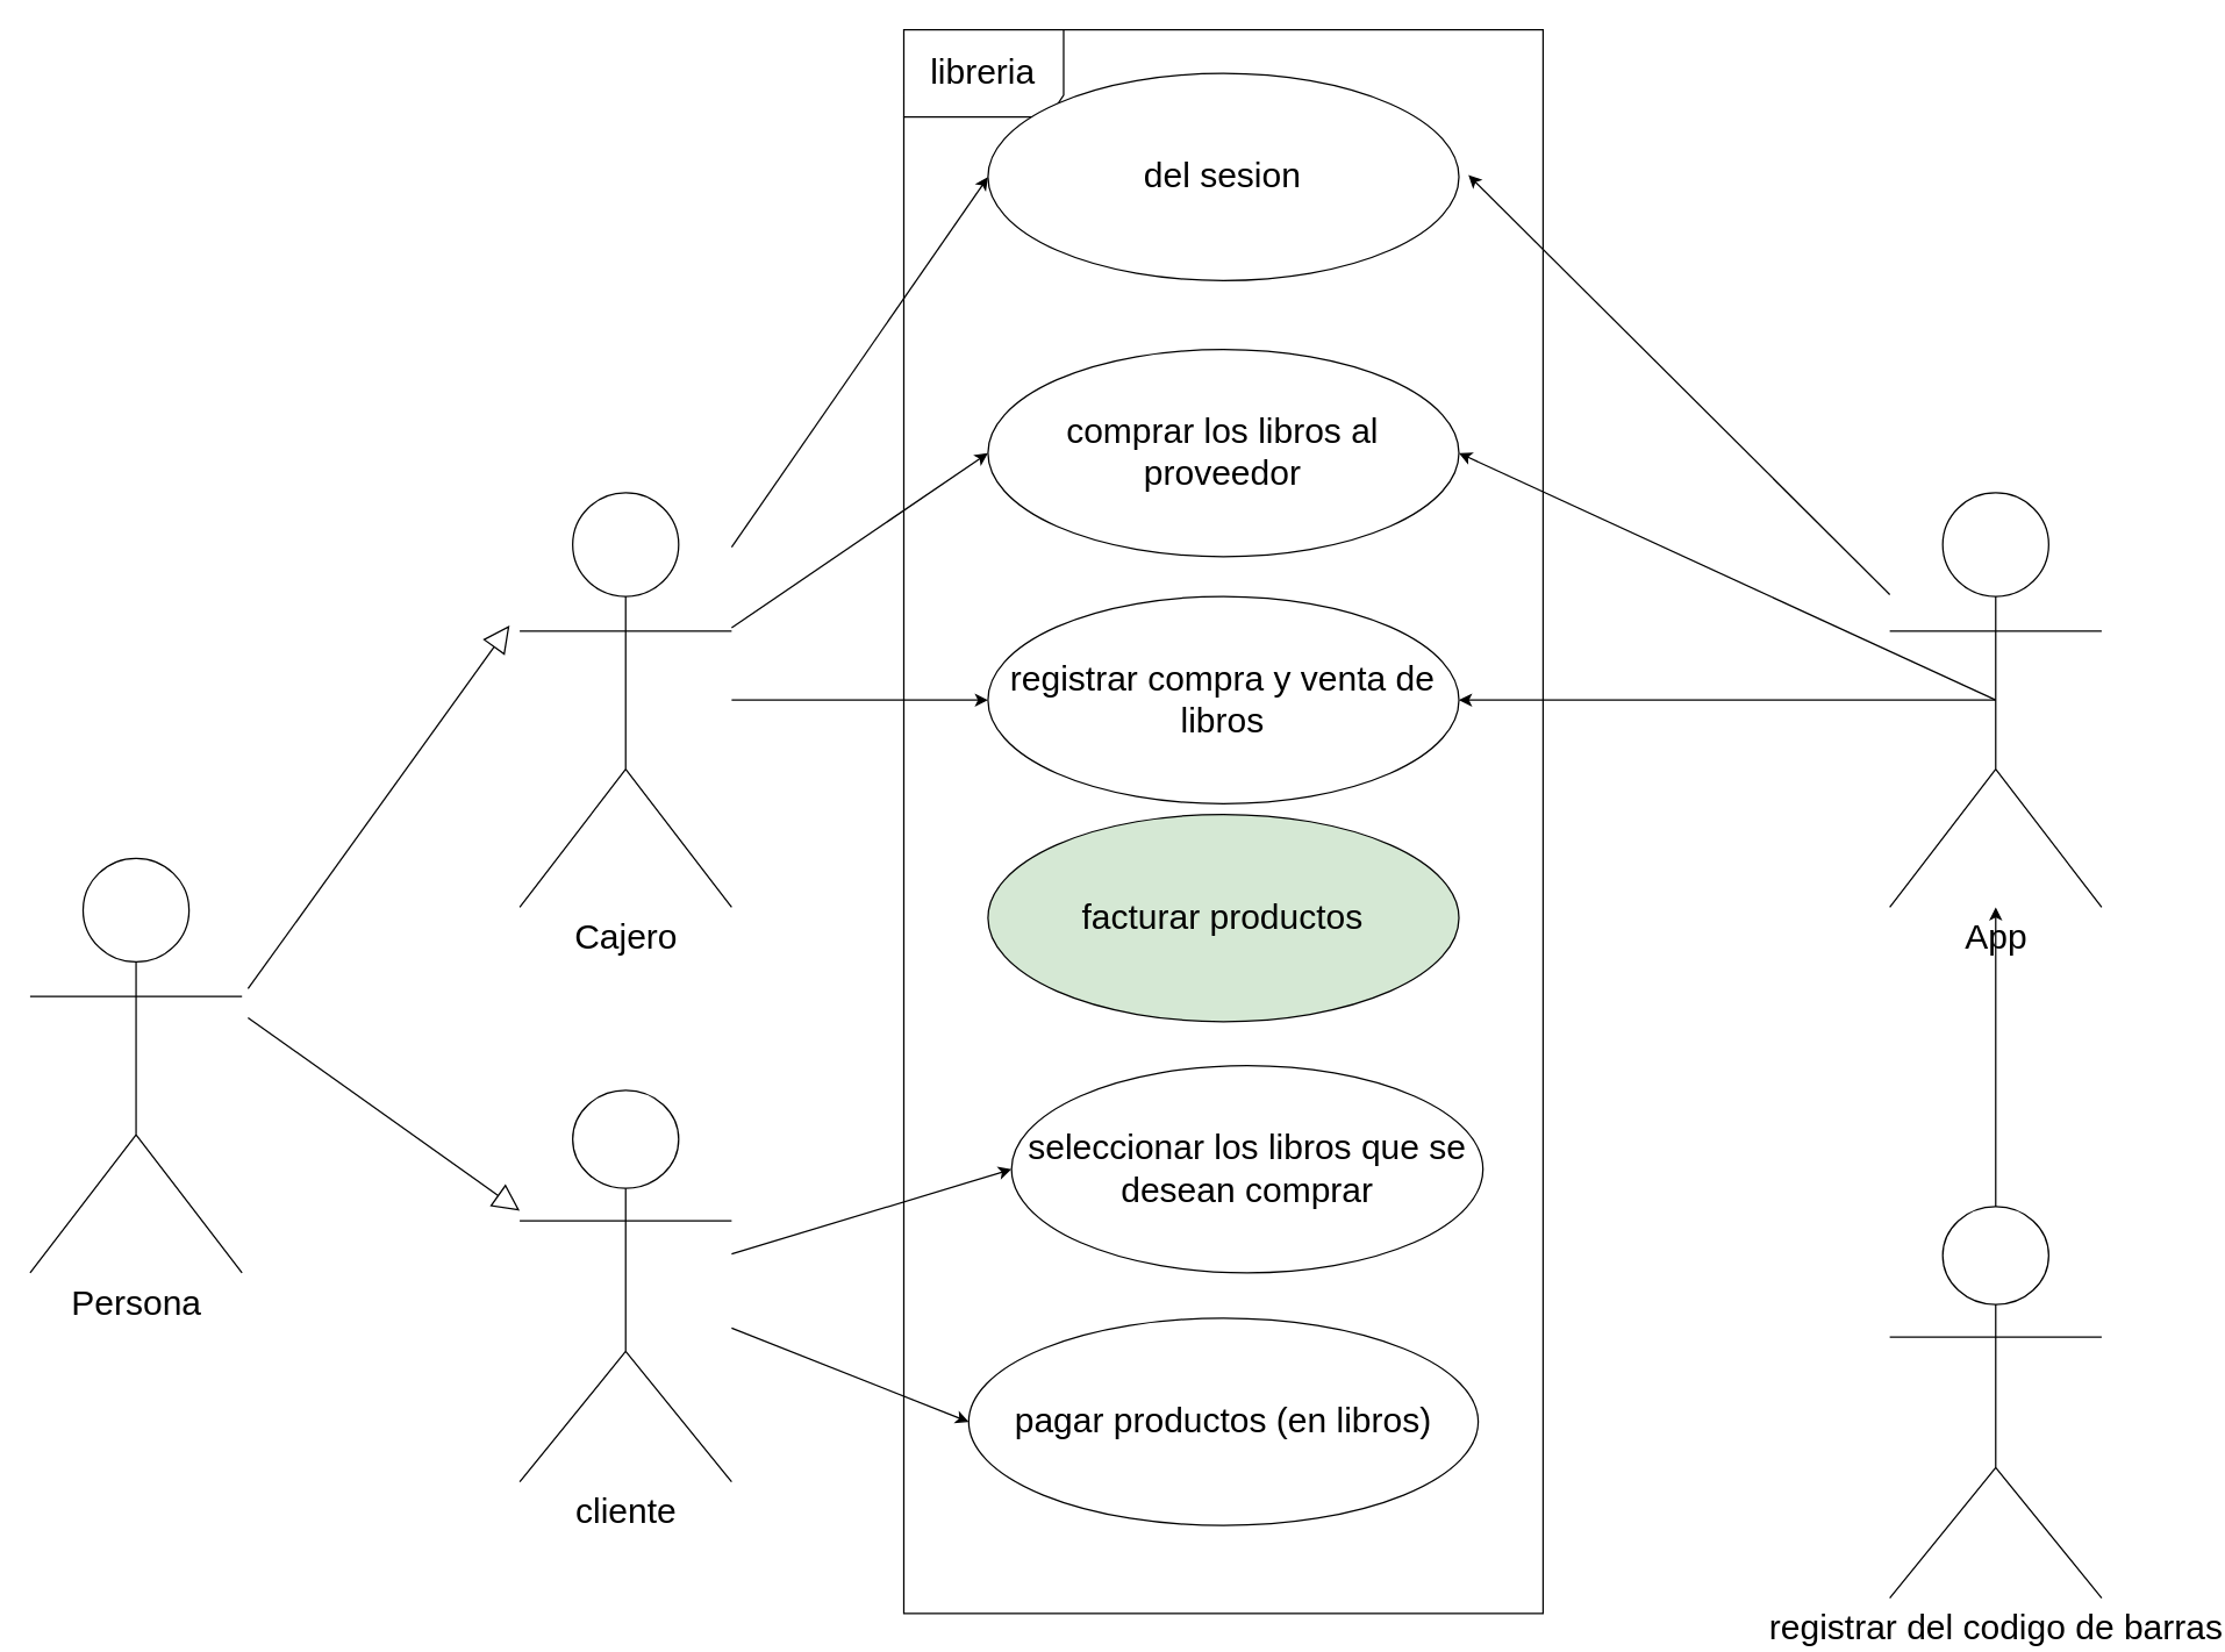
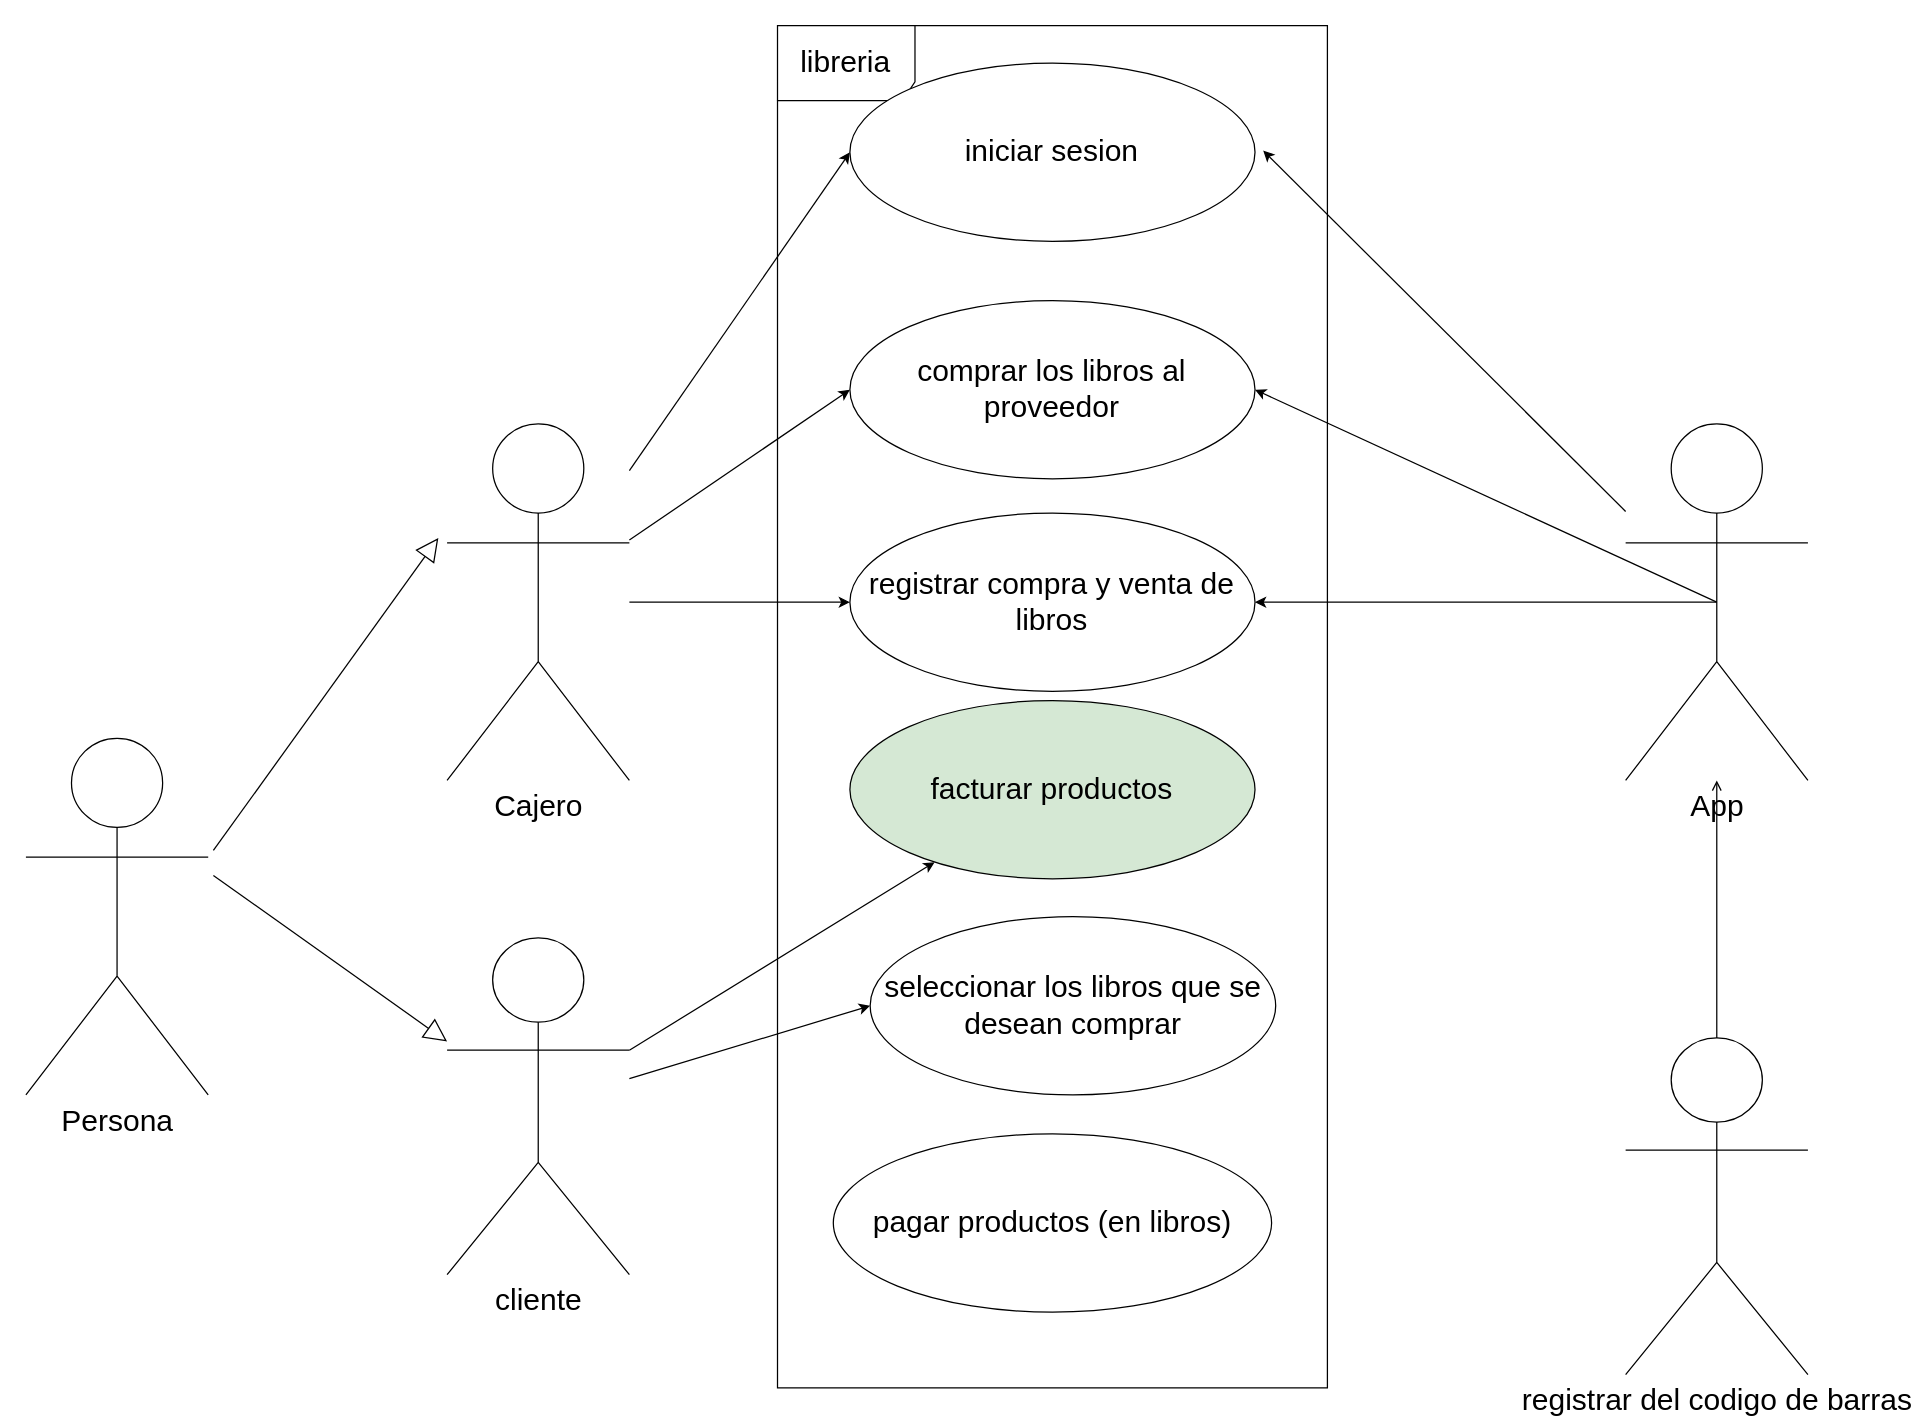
  <mxCell id="0" />
  <mxCell id="1" parent="0" />
- <mxCell id="2" style="edgeStyle=none;html=1;entryX=0;entryY=0.5;entryDx=0;entryDy=0;fontSize=24;" parent="1" source="3" target="20" edge="1"><mxGeometry relative="1" as="geometry" /></mxCell>
+ <mxCell id="2" style="edgeStyle=none;html=1;fontSize=24;" parent="1" source="3" target="21" edge="1"><mxGeometry relative="1" as="geometry" /></mxCell>
  <mxCell id="3" value="&lt;font style=&quot;font-size: 24px;&quot;&gt;cliente&lt;/font&gt;" style="shape=umlActor;verticalLabelPosition=bottom;verticalAlign=top;html=1;container=0;" parent="1" vertex="1"><mxGeometry x="356.999" y="750" width="145.862" height="269.434" as="geometry" /></mxCell>
  <mxCell id="4" style="edgeStyle=none;html=1;entryX=0;entryY=0.5;entryDx=0;entryDy=0;" parent="1" source="5" target="22" edge="1"><mxGeometry relative="1" as="geometry" /></mxCell>
  <mxCell id="5" value="&lt;font style=&quot;font-size: 24px;&quot;&gt;Cajero&lt;/font&gt;" style="shape=umlActor;verticalLabelPosition=bottom;verticalAlign=top;html=1;container=0;" parent="1" vertex="1"><mxGeometry x="356.999" y="338.684" width="145.862" height="285.283" as="geometry" /></mxCell>
  <mxCell id="6" style="edgeStyle=none;html=1;" parent="1" source="7" edge="1"><mxGeometry relative="1" as="geometry"><mxPoint x="1010" y="120" as="targetPoint" /></mxGeometry></mxCell>
  <mxCell id="7" value="&lt;font style=&quot;font-size: 24px;&quot;&gt;App&lt;/font&gt;" style="shape=umlActor;verticalLabelPosition=bottom;verticalAlign=top;html=1;container=0;" parent="1" vertex="1"><mxGeometry x="1299.998" y="338.684" width="145.862" height="285.283" as="geometry" /></mxCell>
- <mxCell id="8" style="edgeStyle=none;html=1;fontSize=24;" parent="1" source="9" target="7" edge="1"><mxGeometry relative="1" as="geometry" /></mxCell>
+ <mxCell id="8" style="edgeStyle=none;html=1;fontSize=24;endArrow=open;" parent="1" source="9" target="7" edge="1"><mxGeometry relative="1" as="geometry" /></mxCell>
  <mxCell id="9" value="&lt;font style=&quot;font-size: 24px;&quot;&gt;registrar del codigo de barras&lt;/font&gt;" style="shape=umlActor;verticalLabelPosition=bottom;verticalAlign=top;html=1;container=0;" parent="1" vertex="1"><mxGeometry x="1299.998" y="829.996" width="145.862" height="269.434" as="geometry" /></mxCell>
  <mxCell id="10" value="&lt;font style=&quot;font-size: 24px;&quot;&gt;seleccionar los libros que se desean comprar&lt;/font&gt;" style="ellipse;whiteSpace=wrap;html=1;container=0;" parent="1" vertex="1"><mxGeometry x="695.52" y="732.93" width="324.48" height="142.64" as="geometry" /></mxCell>
  <mxCell id="11" style="edgeStyle=none;html=1;entryX=0;entryY=0.5;entryDx=0;entryDy=0;" parent="1" source="3" target="10" edge="1"><mxGeometry relative="1" as="geometry"><mxPoint x="797.931" y="907.264" as="targetPoint" /></mxGeometry></mxCell>
  <mxCell id="12" value="&lt;font style=&quot;font-size: 24px;&quot;&gt;registrar compra y venta de libros&lt;/font&gt;" style="ellipse;whiteSpace=wrap;html=1;container=0;" parent="1" vertex="1"><mxGeometry x="679.31" y="410.002" width="324.138" height="142.642" as="geometry" /></mxCell>
  <mxCell id="13" style="edgeStyle=none;html=1;entryX=0;entryY=0.5;entryDx=0;entryDy=0;" parent="1" source="5" target="12" edge="1"><mxGeometry relative="1" as="geometry" /></mxCell>
  <mxCell id="14" style="edgeStyle=none;html=1;exitX=0.5;exitY=0.5;exitDx=0;exitDy=0;exitPerimeter=0;entryX=1;entryY=0.5;entryDx=0;entryDy=0;" parent="1" source="7" target="12" edge="1"><mxGeometry relative="1" as="geometry" /></mxCell>
  <mxCell id="15" value="&lt;font style=&quot;font-size: 24px;&quot;&gt;comprar los libros al proveedor&lt;/font&gt;" style="ellipse;whiteSpace=wrap;html=1;container=0;" parent="1" vertex="1"><mxGeometry x="679.31" y="239.996" width="324.138" height="142.642" as="geometry" /></mxCell>
  <mxCell id="16" style="edgeStyle=none;html=1;entryX=0;entryY=0.5;entryDx=0;entryDy=0;" parent="1" source="5" target="15" edge="1"><mxGeometry relative="1" as="geometry" /></mxCell>
  <mxCell id="17" style="edgeStyle=none;html=1;exitX=0.5;exitY=0.5;exitDx=0;exitDy=0;exitPerimeter=0;entryX=1;entryY=0.5;entryDx=0;entryDy=0;" parent="1" source="7" target="15" edge="1"><mxGeometry relative="1" as="geometry" /></mxCell>
  <mxCell id="18" value="&lt;font style=&quot;font-size: 24px;&quot;&gt;libreria&lt;/font&gt;" style="shape=umlFrame;whiteSpace=wrap;html=1;width=110;height=60;container=0;" parent="1" vertex="1"><mxGeometry x="621.38" y="20" width="440" height="1090" as="geometry" /></mxCell>
  <mxCell id="19" value="&lt;font style=&quot;font-size: 24px;&quot;&gt;Persona&lt;/font&gt;" style="shape=umlActor;verticalLabelPosition=bottom;verticalAlign=top;html=1;container=0;" parent="1" vertex="1"><mxGeometry x="20" y="590.283" width="145.862" height="285.283" as="geometry" /></mxCell>
  <mxCell id="20" value="&lt;font style=&quot;font-size: 24px;&quot;&gt;pagar productos (en libros)&lt;/font&gt;" style="ellipse;whiteSpace=wrap;html=1;container=0;" parent="1" vertex="1"><mxGeometry x="666.03" y="906.78" width="350.69" height="142.64" as="geometry" /></mxCell>
  <mxCell id="21" value="&lt;font style=&quot;font-size: 24px;&quot;&gt;facturar productos&lt;/font&gt;" style="ellipse;whiteSpace=wrap;html=1;container=0;fillColor=#d5e8d4;" parent="1" vertex="1"><mxGeometry x="679.31" y="560.002" width="324.138" height="142.642" as="geometry" /></mxCell>
- <mxCell id="22" value="&lt;font style=&quot;font-size: 24px;&quot;&gt;del sesion&lt;/font&gt;" style="ellipse;whiteSpace=wrap;html=1;container=0;" parent="1" vertex="1"><mxGeometry x="679.31" y="49.996" width="324.138" height="142.642" as="geometry" /></mxCell>
+ <mxCell id="22" value="&lt;font style=&quot;font-size: 24px;&quot;&gt;iniciar sesion&lt;/font&gt;" style="ellipse;whiteSpace=wrap;html=1;container=0;" parent="1" vertex="1"><mxGeometry x="679.31" y="49.996" width="324.138" height="142.642" as="geometry" /></mxCell>
  <mxCell id="23" value="" style="endArrow=block;endSize=16;endFill=0;html=1;" parent="1" edge="1"><mxGeometry width="160" relative="1" as="geometry"><mxPoint x="170" y="680" as="sourcePoint" /><mxPoint x="350" y="430" as="targetPoint" /></mxGeometry></mxCell>
  <mxCell id="24" value="" style="endArrow=block;endSize=16;endFill=0;html=1;" parent="1" target="3" edge="1"><mxGeometry width="160" relative="1" as="geometry"><mxPoint x="170" y="700" as="sourcePoint" /><mxPoint x="357" y="552.64" as="targetPoint" /></mxGeometry></mxCell>
